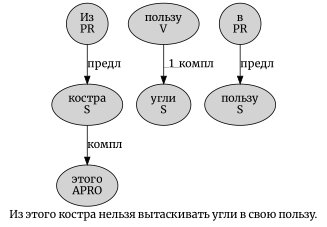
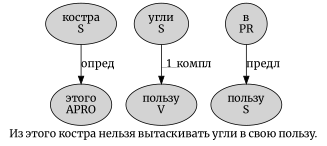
  digraph {
    fontname=Merriweather
    label="Из этого костра нельзя вытаскивать угли в свою пользу."
    node [fillcolor=lightgray fontname=Merriweather penwidth=1 shape=ellipse style=filled]
    edge [fontname=Merriweather]
-   n1 [label="Из\nPR"]
    n2 [label="костра\nS"]
    n3 [label="этого\nAPRO"]
    n4 [label="пользу\nV"]
    n5 [label="угли\nS"]
    n6 [label="в\nPR"]
    n7 [label="пользу\nS"]
-   n1 -> n2 [label="предл"]
-   n2 -> n3 [label="компл"]
-   n4 -> n5 [label="_1_компл"]
+   n2 -> n3 [label="опред"]
+   n5 -> n4 [label="_1_компл"]
    n6 -> n7 [label="предл"]
  }
